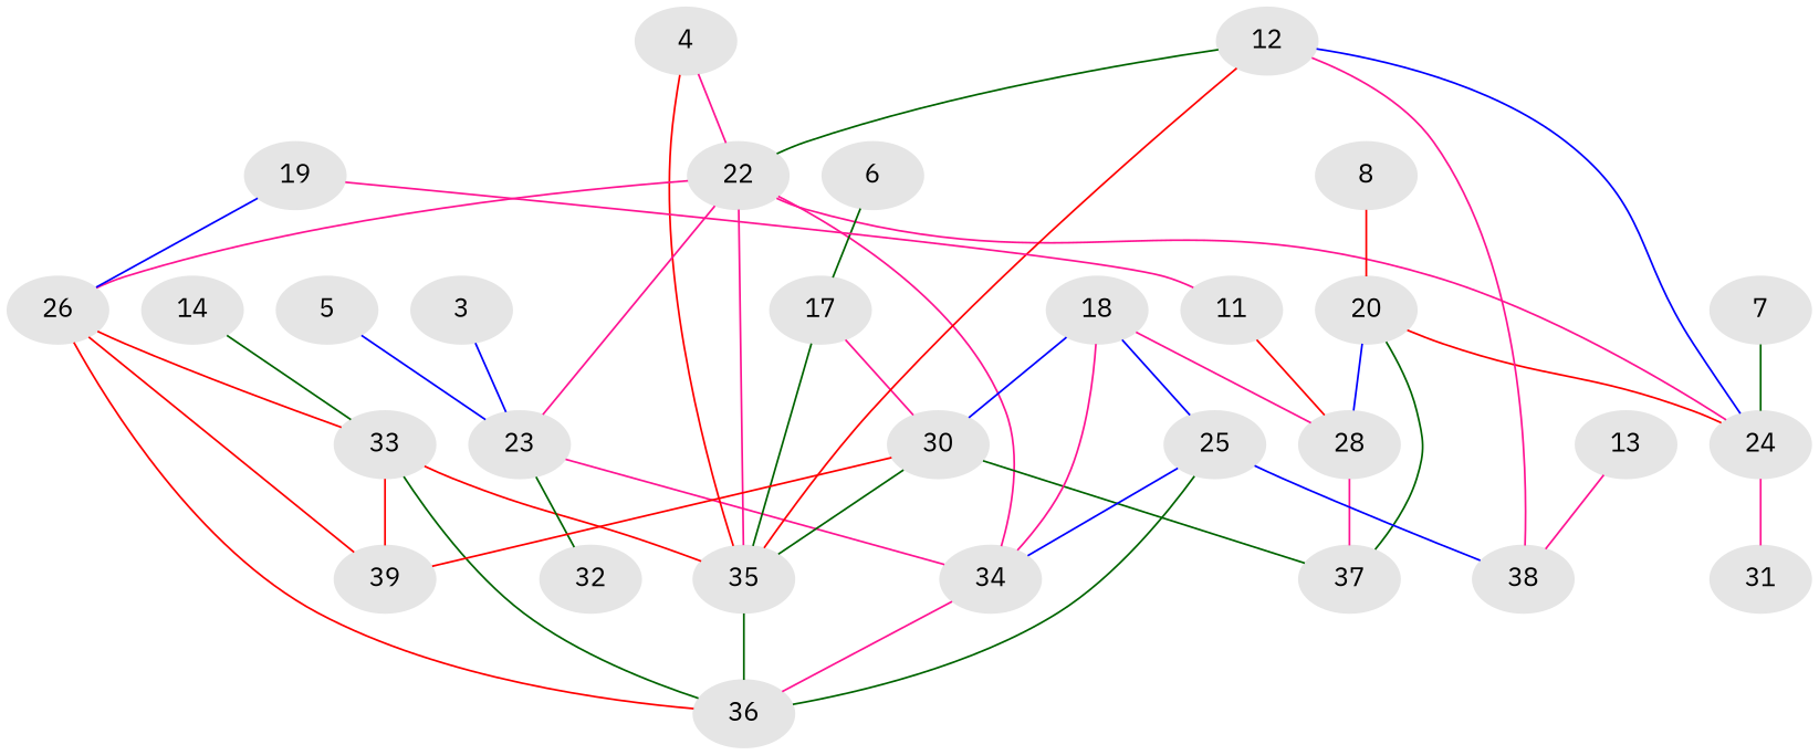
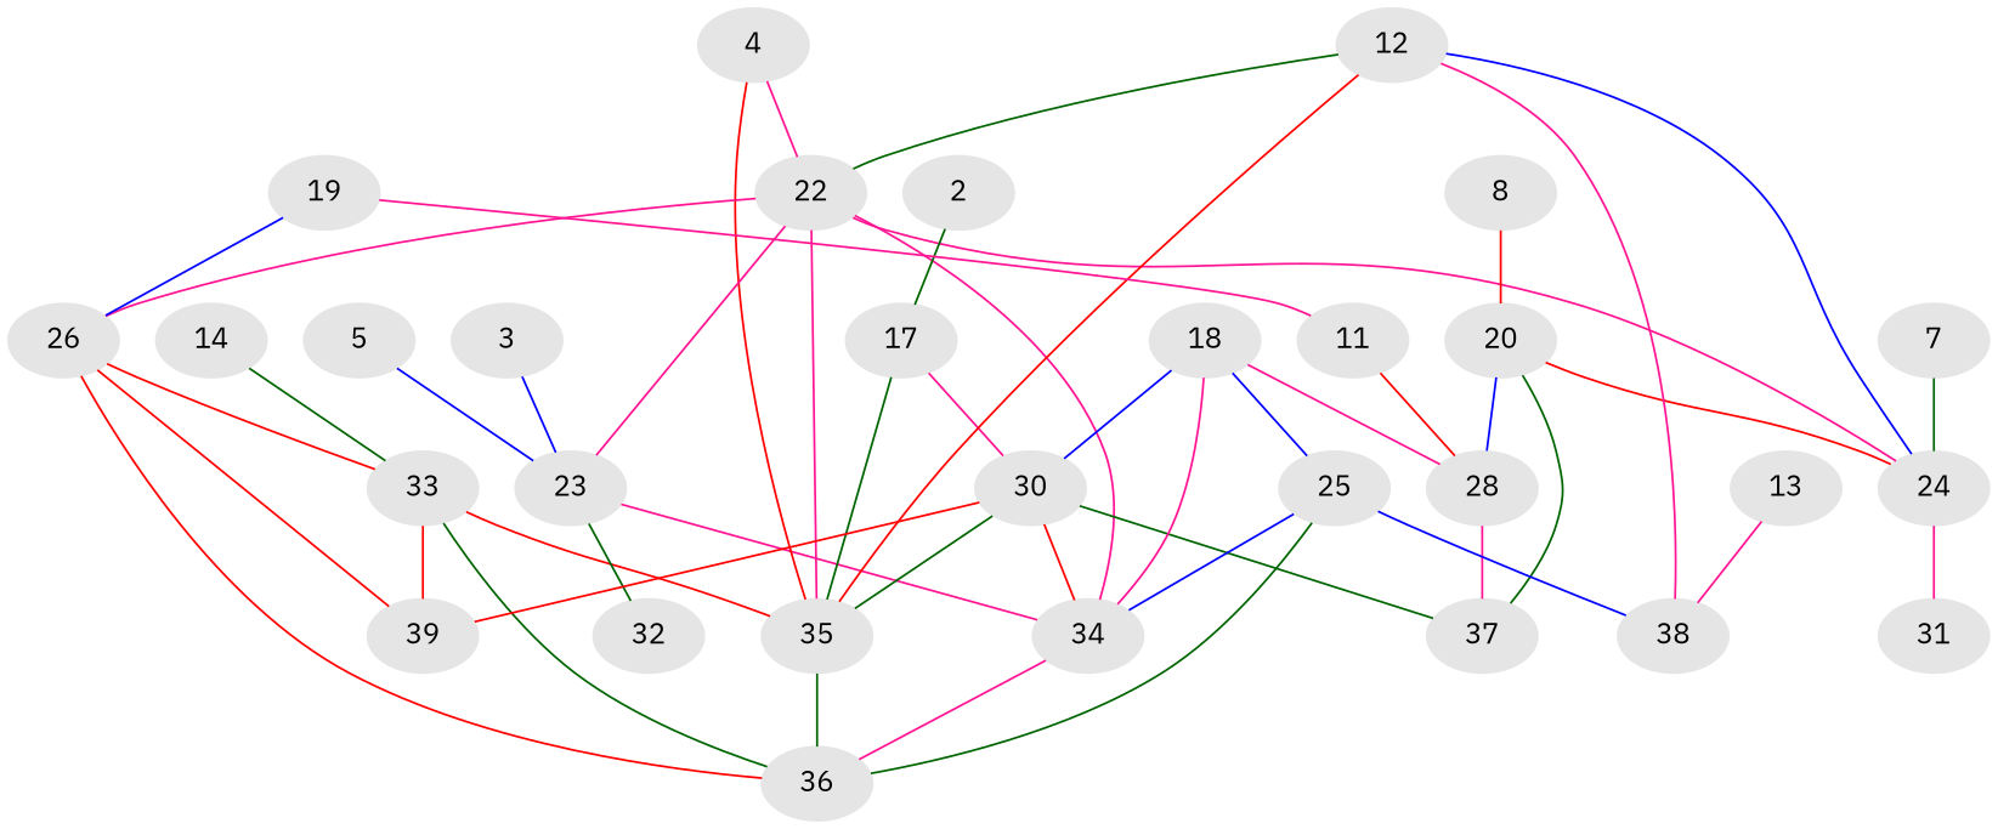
  graph {
    fontname="IBM Plex Sans"
    node [color=gray90 fontname="IBM Plex Sans" style=filled]
    edge [color=deeppink fontname="IBM Plex Sans" weight=1.0]
    14
    33
    34
    36
    3
    23
    32
    4
    22
    35
    11
    28
    24
    26
    5
-   6
+   6 [label=2]
    17
    30
    7
    31
    8
    20
    37
    12
    38
    13
    39
    18
    25
    19
    14 -- 33 [color=darkgreen]
    33 -- 36 [color=darkgreen weight=2.0]
    33 -- 35 [color=red]
    33 -- 39 [color=red]
    34 -- 36
    3 -- 23 [color=blue]
    23 -- 34
    23 -- 32 [color=darkgreen]
    4 -- 22
    4 -- 35 [color=red]
    22 -- 34
    22 -- 23
    22 -- 35
    22 -- 24
    22 -- 26
    35 -- 36 [color=darkgreen]
    11 -- 28 [color=red]
    28 -- 37
    24 -- 31
    26 -- 33 [color=red]
    26 -- 36 [color=red]
    26 -- 39 [color=red]
    5 -- 23 [color=blue]
    6 -- 17 [color=darkgreen]
    17 -- 35 [color=darkgreen]
    17 -- 30
+   30 -- 34 [color=red]
    30 -- 35 [color=darkgreen]
    30 -- 37 [color=darkgreen]
    30 -- 39 [color=red weight=2.0]
    7 -- 24 [color=darkgreen]
    8 -- 20 [color=red]
    20 -- 28 [color=blue]
    20 -- 24 [color=red weight=2.0]
    20 -- 37 [color=darkgreen]
    12 -- 22 [color=darkgreen]
    12 -- 35 [color=red]
    12 -- 24 [color=blue]
    12 -- 38
    13 -- 38
    18 -- 34
    18 -- 28
    18 -- 30 [color=blue]
    18 -- 25 [color=blue]
    25 -- 34 [color=blue]
    25 -- 36 [color=darkgreen weight=2.0]
    25 -- 38 [color=blue]
    19 -- 11
    19 -- 26 [color=blue]
  }
